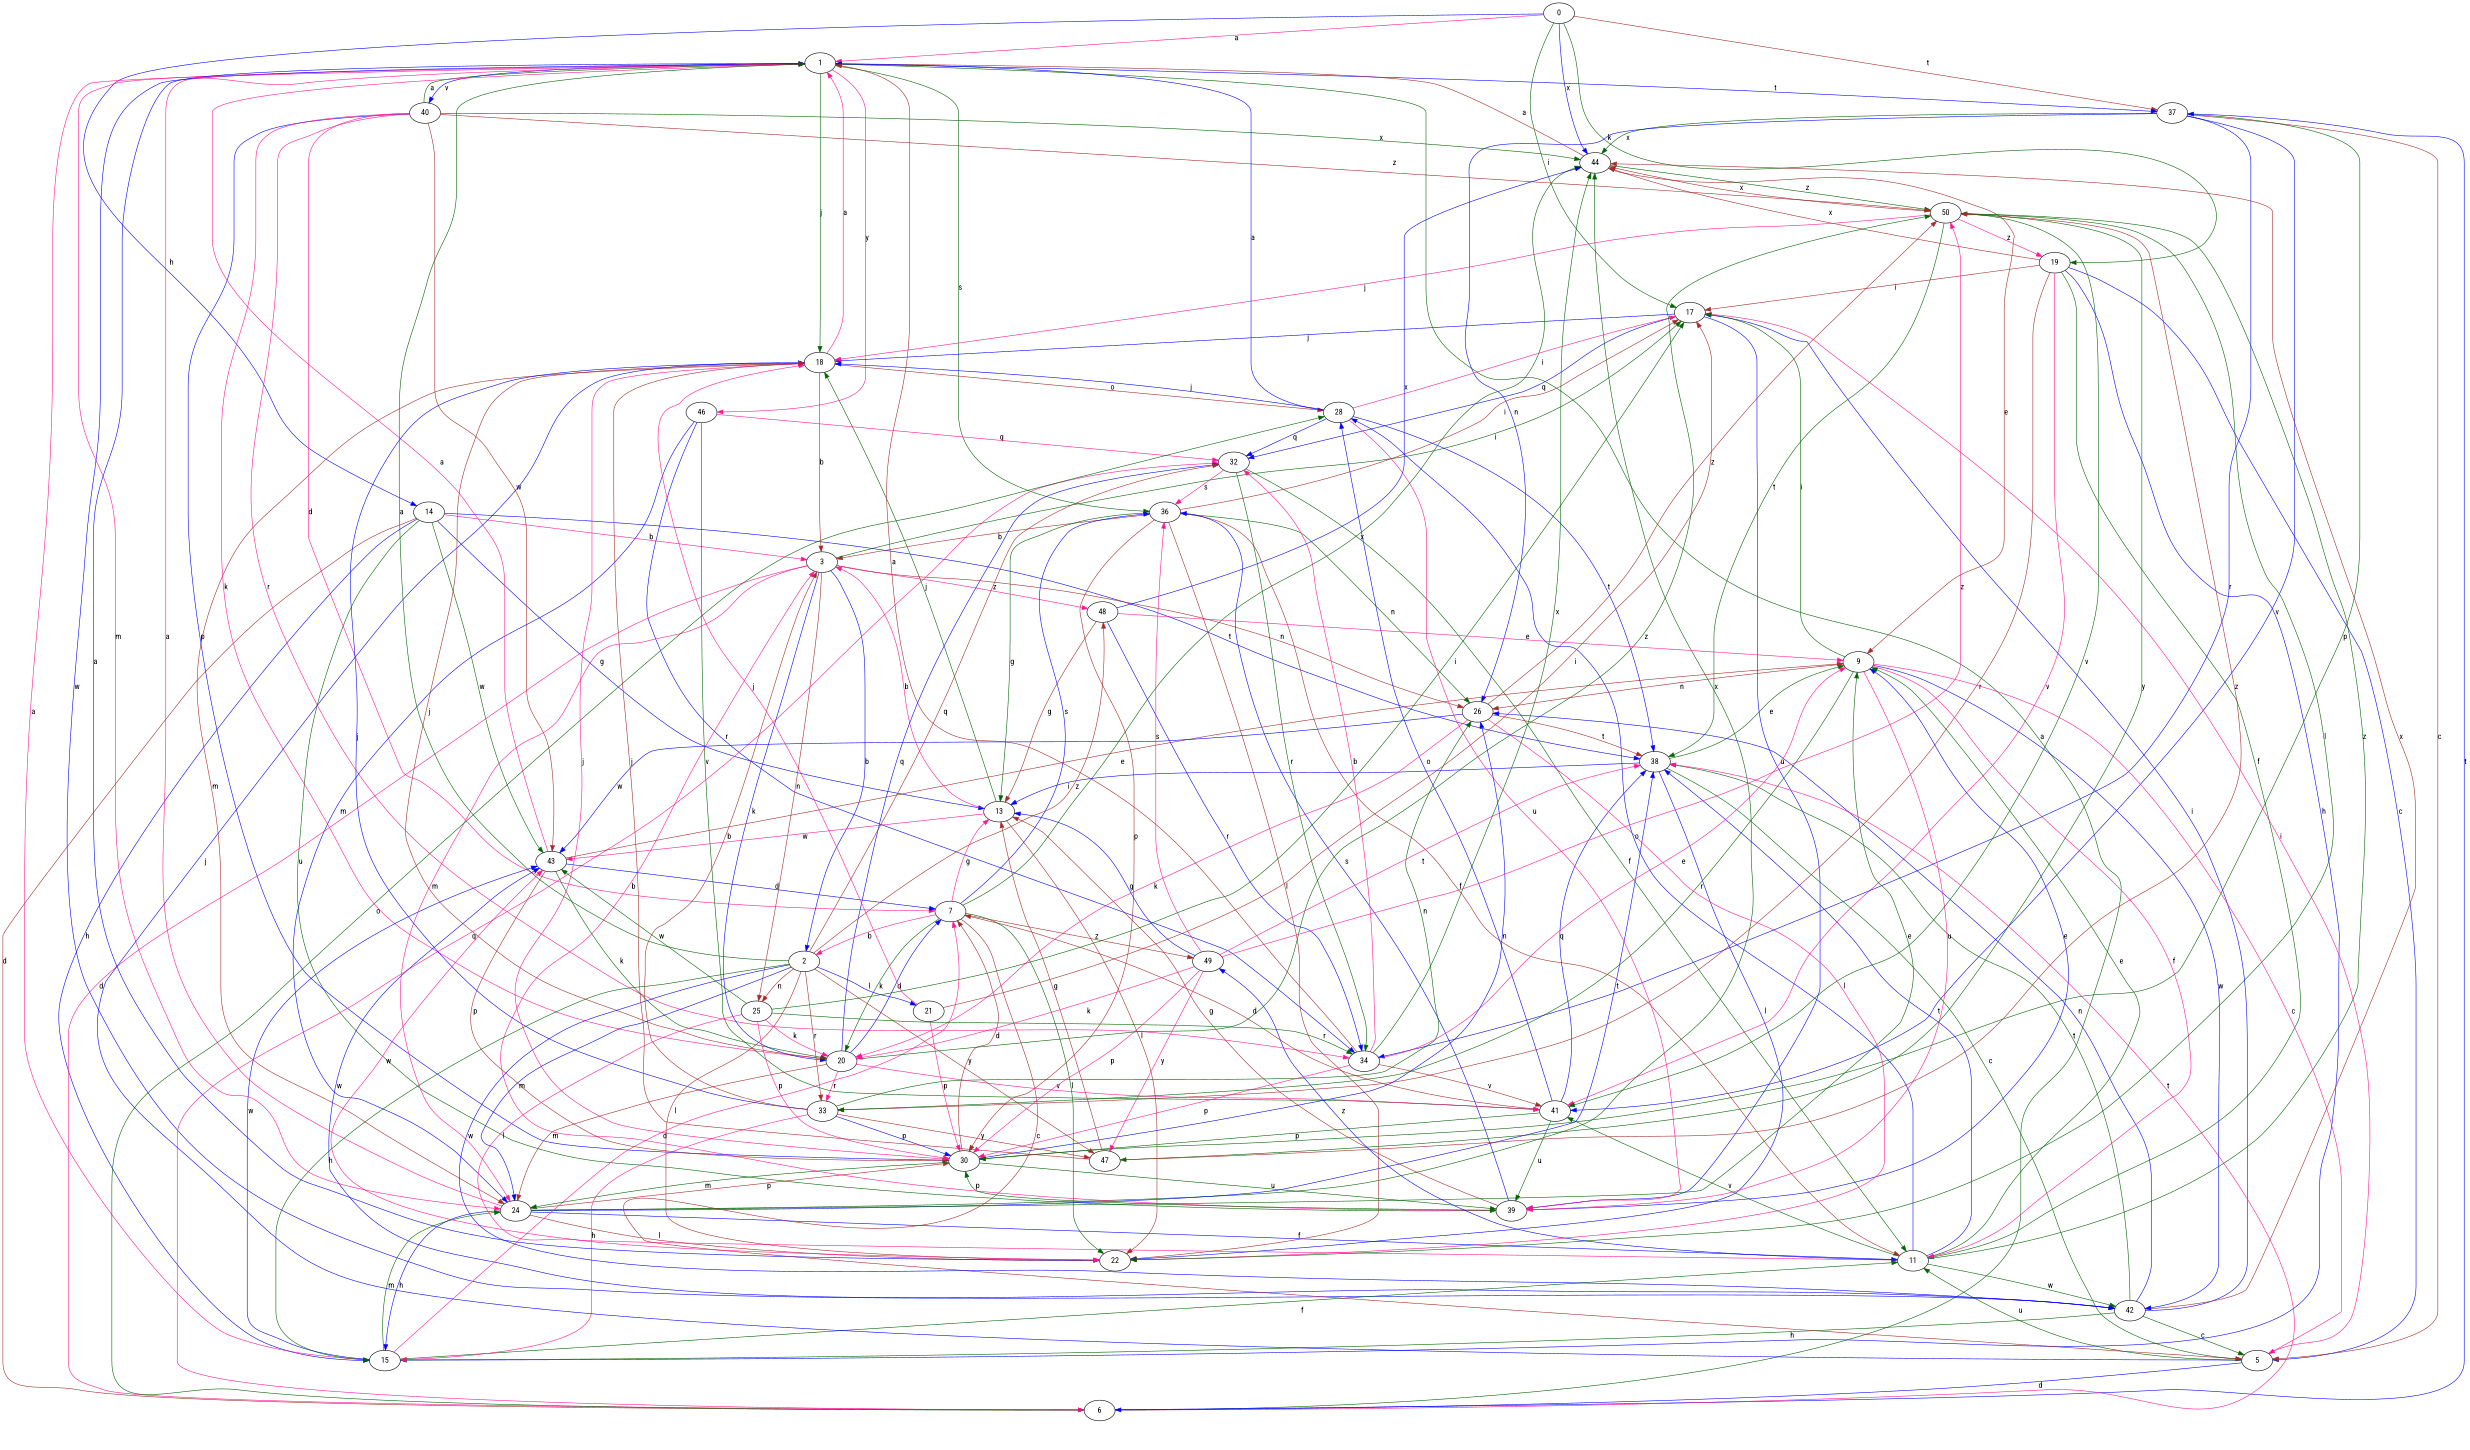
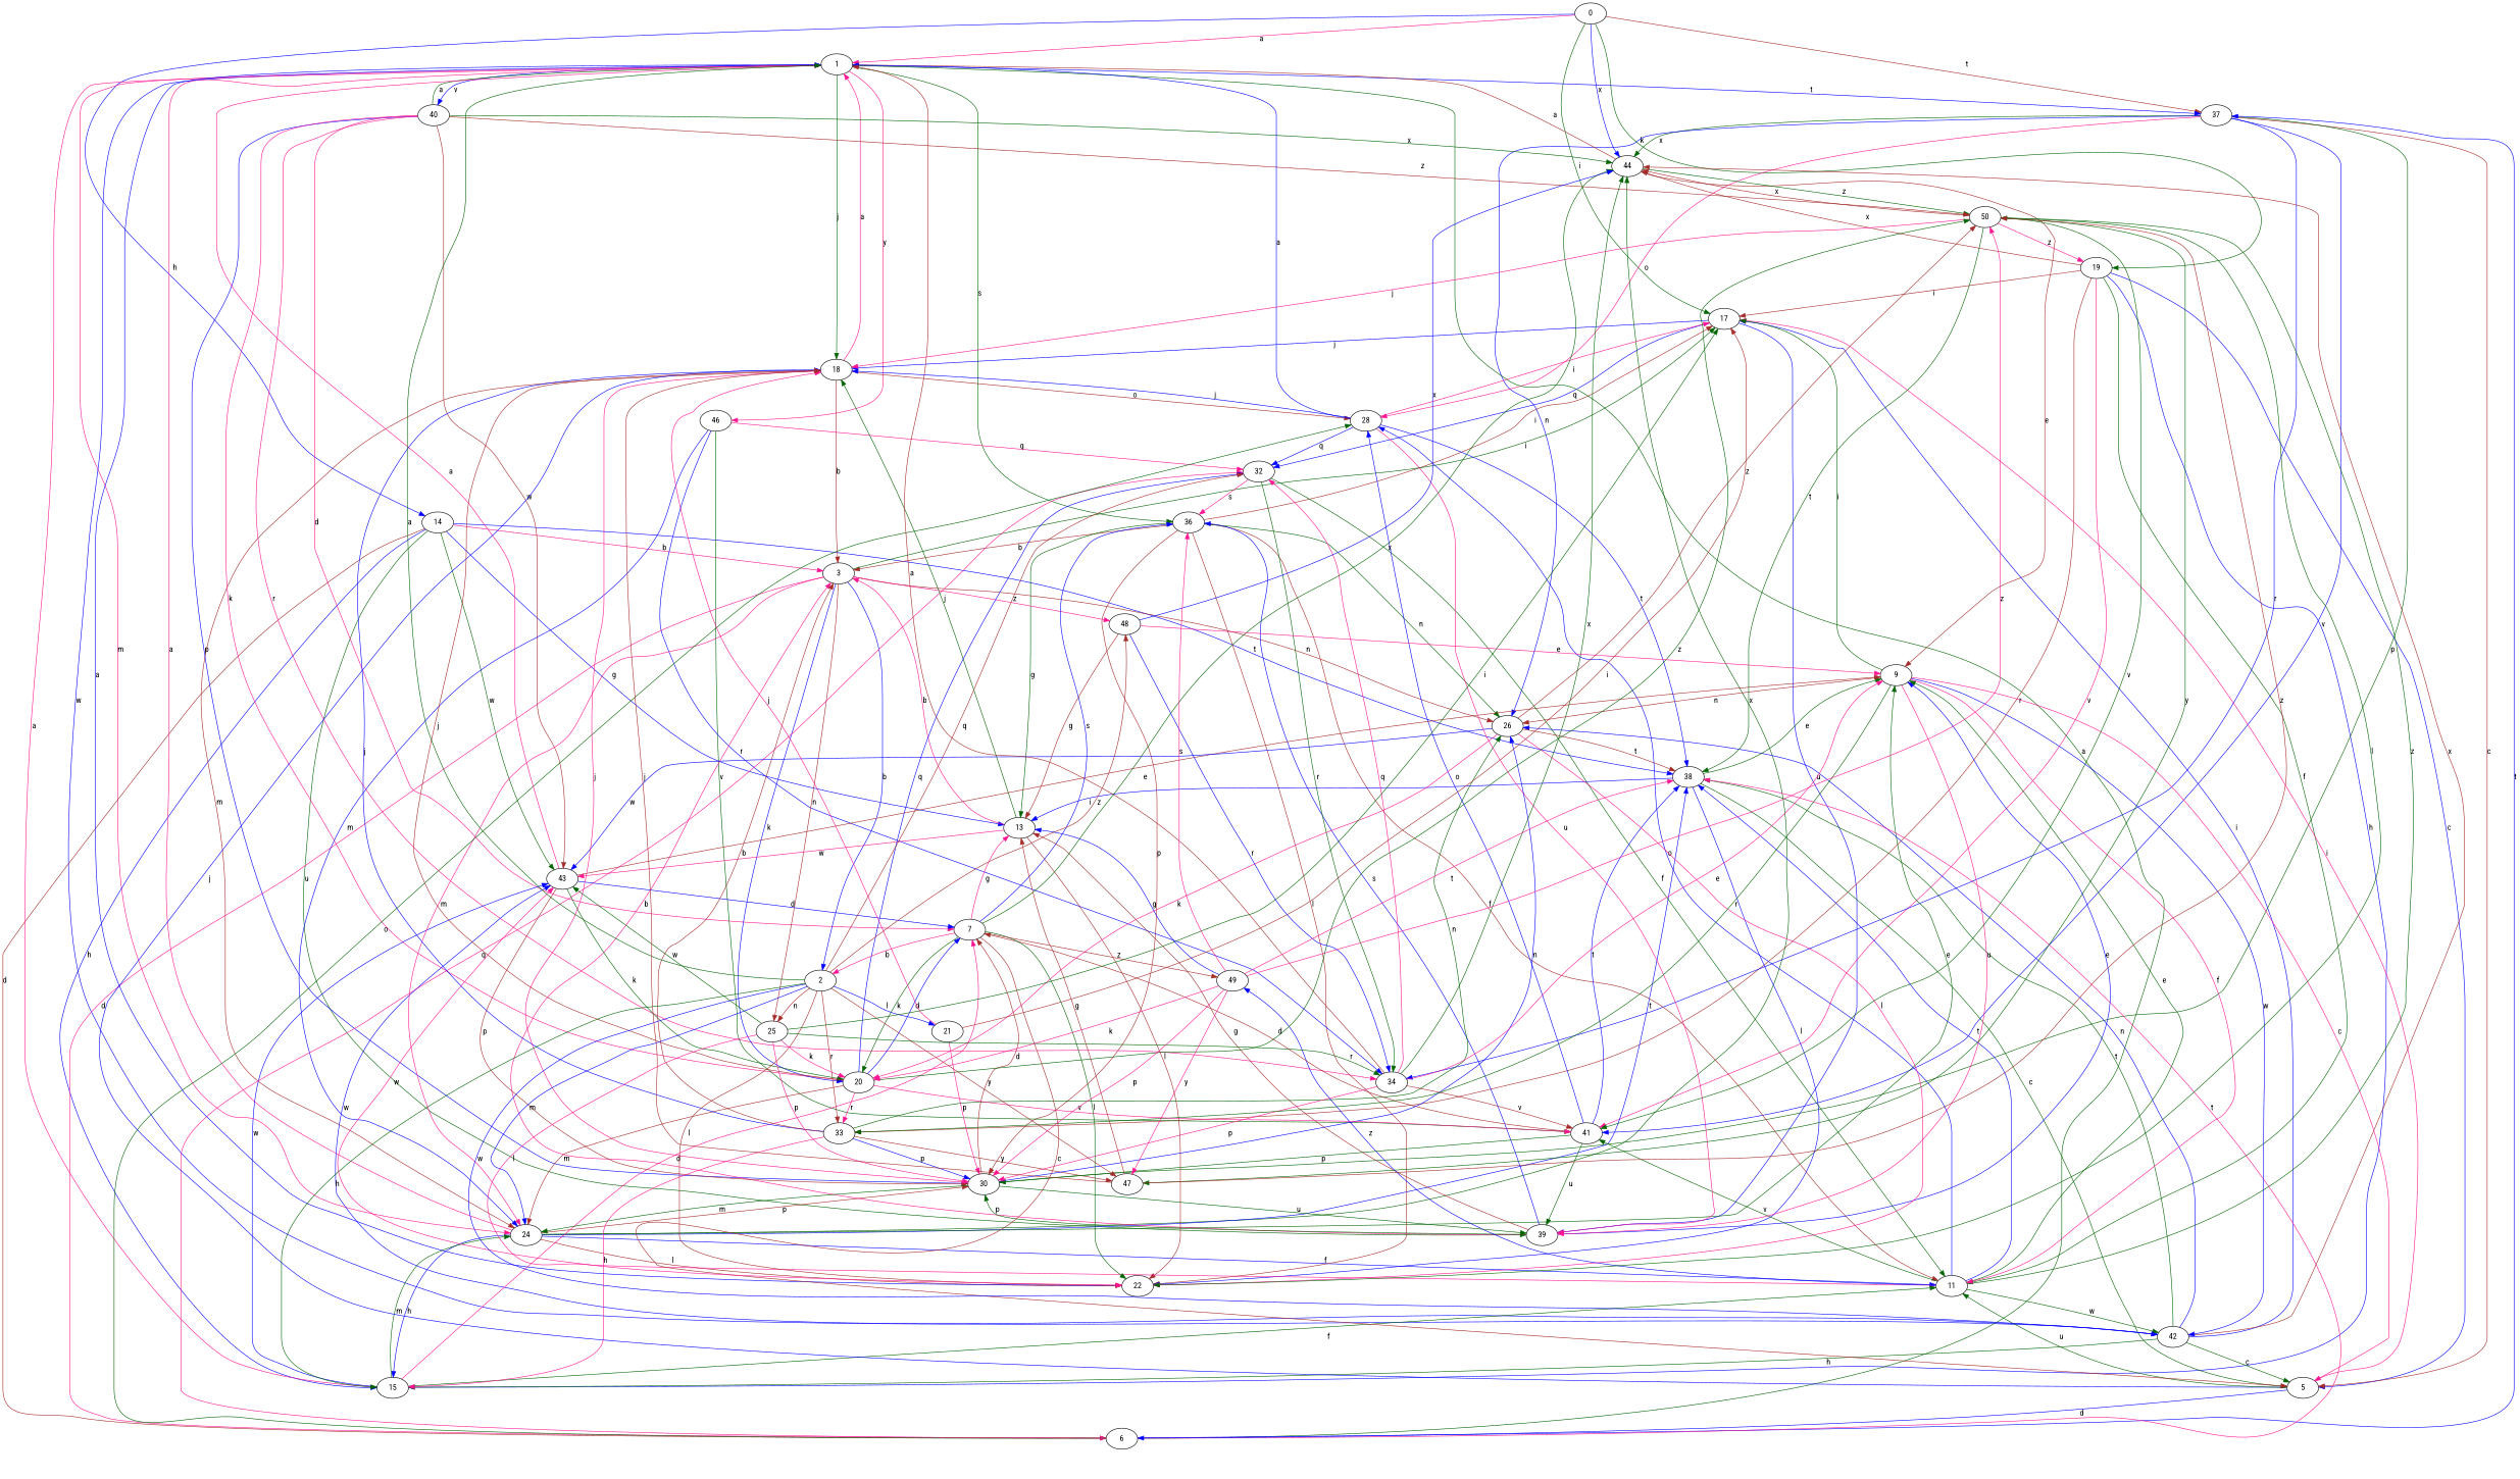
  strict digraph {
    fontname="Roboto Condensed"
    node [fontname="Roboto Condensed"]
    edge [color=blue fontname="Roboto Condensed"]
    0
    1
    14
    17
    19
    37
    44
    18
    24
    36
    40
    42
    46
    15
    3
    6
    38
    13
    39
    43
    32
    33
    5
    11
    41
    26
    28
    30
    34
    9
    50
    22
    20
    7
    2
    21
    25
    47
    48
    49
    0 -> 1 [color=deeppink label=a]
    0 -> 14 [label=h]
    0 -> 17 [color=darkgreen label=i]
    0 -> 19 [color=darkgreen label=k]
    0 -> 37 [color=brown label=t]
    0 -> 44 [label=x]
    1 -> 37 [label=t]
    1 -> 18 [color=darkgreen label=j]
    1 -> 24 [color=deeppink label=m]
    1 -> 36 [color=darkgreen label=s]
    1 -> 40 [label=v]
    1 -> 42 [label=w]
    1 -> 46 [color=deeppink label=y]
    14 -> 15 [label=h]
    14 -> 3 [color=deeppink label=b]
    14 -> 6 [color=brown label=d]
    14 -> 38 [label=t]
    14 -> 13 [label=g]
    14 -> 39 [color=darkgreen label=u]
    14 -> 43 [color=darkgreen label=w]
    17 -> 18 [label=j]
    17 -> 39 [label=u]
    17 -> 32 [label=q]
    19 -> 17 [color=brown label=i]
    19 -> 44 [color=brown label=x]
    19 -> 15 [label=h]
    19 -> 33 [color=brown label=r]
    19 -> 5 [label=c]
    19 -> 11 [color=darkgreen label=f]
    19 -> 41 [color=deeppink label=v]
    37 -> 44 [color=darkgreen label=x]
    37 -> 5 [color=brown label=c]
    37 -> 41 [label=v]
    37 -> 26 [label=n]
+   37 -> 28 [color=deeppink label=o]
    37 -> 30 [color=darkgreen label=p]
    37 -> 34 [label=r]
    44 -> 1 [color=brown label=a]
    44 -> 9 [color=brown label=e]
    44 -> 50 [color=darkgreen label=z]
    18 -> 1 [color=deeppink label=a]
    18 -> 24 [color=brown label=m]
    18 -> 3 [color=brown label=b]
    18 -> 28 [color=brown label=o]
    24 -> 1 [color=deeppink label=a]
    24 -> 44 [color=darkgreen label=x]
    24 -> 15 [label=h]
    24 -> 38 [label=t]
    24 -> 11 [label=f]
    24 -> 30 [color=brown label=p]
    24 -> 9 [color=darkgreen label=e]
    24 -> 22 [color=brown label=l]
    36 -> 17 [color=brown label=i]
    36 -> 3 [color=brown label=b]
    36 -> 13 [color=darkgreen label=g]
    36 -> 11 [color=brown label=f]
    36 -> 26 [color=darkgreen label=n]
    36 -> 30 [color=brown label=p]
    36 -> 22 [color=brown label=l]
    40 -> 1 [color=darkgreen label=a]
    40 -> 44 [color=darkgreen label=x]
    40 -> 43 [color=brown label=w]
    40 -> 30 [label=p]
    40 -> 34 [color=deeppink label=r]
    40 -> 50 [color=brown label=z]
    40 -> 20 [color=deeppink label=k]
    40 -> 7 [color=deeppink label=d]
    42 -> 17 [label=i]
    42 -> 44 [color=brown label=x]
    42 -> 15 [color=darkgreen label=h]
    42 -> 38 [color=darkgreen label=t]
    42 -> 43 [label=w]
    42 -> 5 [color=darkgreen label=c]
    42 -> 26 [label=n]
    46 -> 24 [label=m]
    46 -> 32 [color=deeppink label=q]
    46 -> 41 [color=darkgreen label=v]
    46 -> 34 [label=r]
    15 -> 1 [color=deeppink label=a]
    15 -> 24 [color=darkgreen label=m]
    15 -> 43 [label=w]
    15 -> 11 [color=darkgreen label=f]
    15 -> 7 [color=deeppink label=d]
    3 -> 17 [color=darkgreen label=i]
    3 -> 24 [color=deeppink label=m]
    3 -> 6 [color=deeppink label=d]
    3 -> 26 [color=brown label=n]
    3 -> 20 [label=k]
    3 -> 2 [label=b]
    3 -> 25 [color=brown label=n]
    3 -> 48 [color=deeppink label=z]
    6 -> 1 [color=darkgreen label=a]
    6 -> 37 [label=t]
    6 -> 38 [color=deeppink label=t]
    6 -> 32 [color=deeppink label=q]
    6 -> 28 [color=darkgreen label=o]
    38 -> 13 [label=i]
    38 -> 5 [color=darkgreen label=c]
    38 -> 9 [color=darkgreen label=e]
    38 -> 22 [label=l]
    13 -> 18 [color=darkgreen label=j]
    13 -> 3 [color=deeppink label=b]
    13 -> 43 [color=deeppink label=w]
    13 -> 22 [color=brown label=l]
    39 -> 36 [label=s]
    39 -> 3 [color=deeppink label=b]
    39 -> 13 [color=brown label=g]
    39 -> 30 [color=darkgreen label=p]
    39 -> 9 [label=e]
    43 -> 1 [color=deeppink label=a]
    43 -> 30 [color=brown label=p]
    43 -> 9 [color=brown label=e]
    43 -> 20 [color=darkgreen label=k]
    43 -> 7 [label=d]
    32 -> 36 [color=deeppink label=s]
    32 -> 11 [color=darkgreen label=f]
    32 -> 34 [color=darkgreen label=r]
    33 -> 18 [label=j]
    33 -> 15 [color=deeppink label=h]
    33 -> 3 [color=brown label=b]
    33 -> 26 [color=darkgreen label=n]
    33 -> 30 [label=p]
    33 -> 47 [color=brown label=y]
    5 -> 17 [color=deeppink label=i]
    5 -> 18 [label=j]
    5 -> 6 [label=d]
    5 -> 11 [color=darkgreen label=u]
    11 -> 42 [color=darkgreen label=w]
    11 -> 38 [label=t]
    11 -> 43 [color=deeppink label=w]
    11 -> 41 [color=darkgreen label=v]
    11 -> 28 [label=o]
    11 -> 9 [color=darkgreen label=e]
    11 -> 50 [color=darkgreen label=z]
    11 -> 49 [label=z]
-   41 -> 38 [label=q]
+   41 -> 38 [label=t]
    41 -> 39 [color=darkgreen label=u]
    41 -> 28 [label=o]
    41 -> 30 [color=darkgreen label=p]
    41 -> 7 [color=brown label=d]
    26 -> 38 [color=brown label=t]
    26 -> 43 [label=w]
    26 -> 50 [color=brown label=z]
    26 -> 22 [color=deeppink label=l]
    26 -> 20 [color=deeppink label=k]
    28 -> 1 [label=a]
    28 -> 17 [color=deeppink label=i]
    28 -> 18 [label=j]
    28 -> 38 [label=t]
    28 -> 39 [color=deeppink label=u]
    28 -> 32 [label=q]
    30 -> 18 [color=deeppink label=j]
    30 -> 24 [color=darkgreen label=m]
    30 -> 39 [color=darkgreen label=u]
    30 -> 26 [label=n]
    30 -> 7 [color=brown label=d]
    34 -> 1 [color=brown label=a]
    34 -> 44 [color=darkgreen label=x]
-   34 -> 32 [color=deeppink label=b]
+   34 -> 32 [color=deeppink label=q]
    34 -> 41 [color=brown label=v]
    34 -> 30 [color=deeppink label=p]
    34 -> 9 [color=deeppink label=e]
    9 -> 17 [color=darkgreen label=i]
    9 -> 42 [label=w]
    9 -> 39 [color=deeppink label=u]
    9 -> 33 [color=darkgreen label=r]
    9 -> 5 [color=deeppink label=c]
    9 -> 11 [color=deeppink label=f]
    9 -> 26 [color=brown label=n]
    50 -> 19 [color=deeppink label=z]
    50 -> 44 [color=brown label=x]
    50 -> 18 [color=deeppink label=j]
    50 -> 38 [color=darkgreen label=t]
    50 -> 41 [color=darkgreen label=v]
    50 -> 22 [color=darkgreen label=l]
    50 -> 47 [color=darkgreen label=y]
    22 -> 1 [label=a]
    20 -> 18 [color=brown label=j]
    20 -> 24 [color=brown label=m]
    20 -> 32 [label=q]
    20 -> 33 [color=deeppink label=r]
    20 -> 41 [color=deeppink label=v]
    20 -> 50 [color=darkgreen label=z]
    20 -> 7 [label=d]
    7 -> 44 [color=darkgreen label=x]
    7 -> 36 [label=s]
    7 -> 13 [color=deeppink label=g]
    7 -> 5 [color=brown label=c]
    7 -> 22 [color=darkgreen label=l]
    7 -> 20 [color=darkgreen label=k]
    7 -> 2 [color=deeppink label=b]
    7 -> 49 [color=brown label=z]
    2 -> 1 [color=darkgreen label=a]
    2 -> 24 [label=m]
    2 -> 42 [label=w]
    2 -> 15 [color=darkgreen label=h]
    2 -> 32 [color=brown label=q]
    2 -> 33 [color=brown label=r]
    2 -> 22 [color=brown label=l]
    2 -> 21 [label=l]
    2 -> 25 [color=brown label=n]
    2 -> 47 [color=brown label=y]
    2 -> 48 [color=brown label=z]
    21 -> 17 [color=brown label=i]
    21 -> 18 [color=deeppink label=j]
    21 -> 30 [color=deeppink label=p]
    25 -> 17 [color=darkgreen label=i]
    25 -> 43 [color=darkgreen label=w]
    25 -> 30 [color=deeppink label=p]
    25 -> 34 [color=darkgreen label=r]
    25 -> 22 [color=deeppink label=l]
    25 -> 20 [color=deeppink label=k]
    47 -> 18 [color=brown label=j]
    47 -> 13 [color=brown label=g]
    47 -> 50 [color=brown label=z]
    48 -> 44 [label=x]
    48 -> 13 [color=brown label=g]
    48 -> 34 [label=r]
    48 -> 9 [color=deeppink label=e]
    49 -> 36 [color=deeppink label=s]
    49 -> 38 [color=deeppink label=t]
    49 -> 13 [label=g]
    49 -> 30 [color=deeppink label=p]
    49 -> 50 [color=deeppink label=z]
    49 -> 20 [color=deeppink label=k]
    49 -> 47 [color=deeppink label=y]
  }
